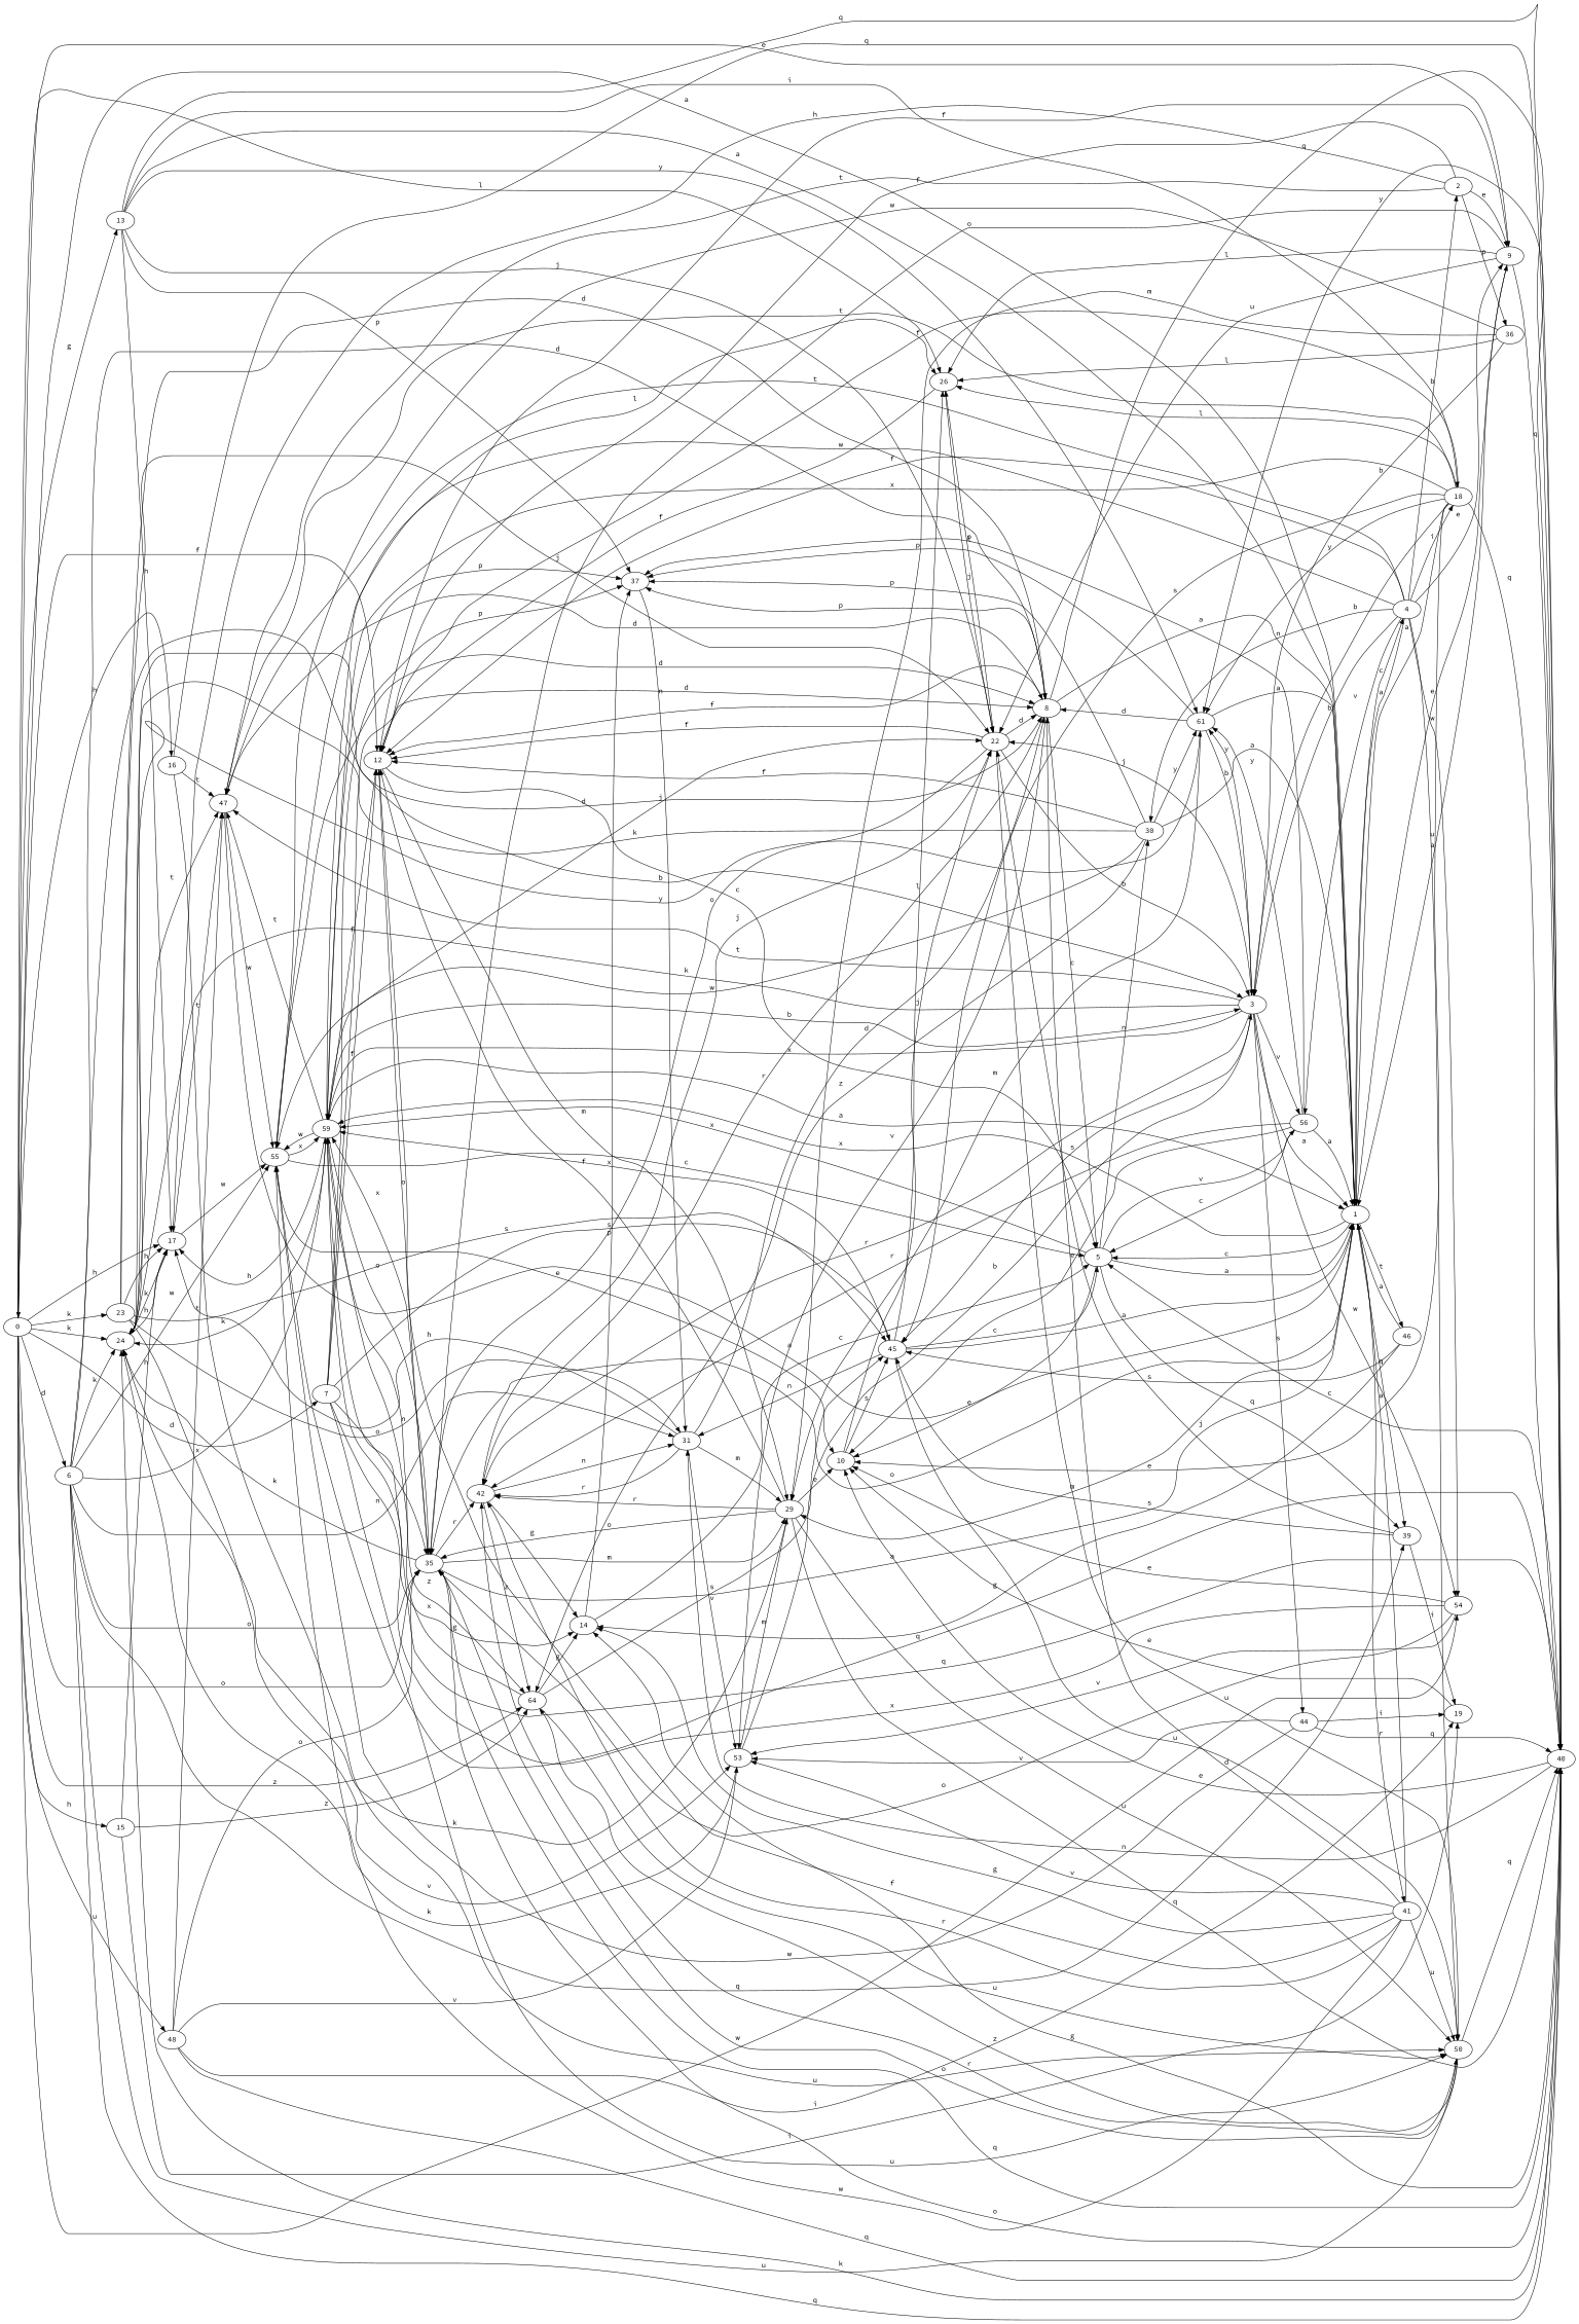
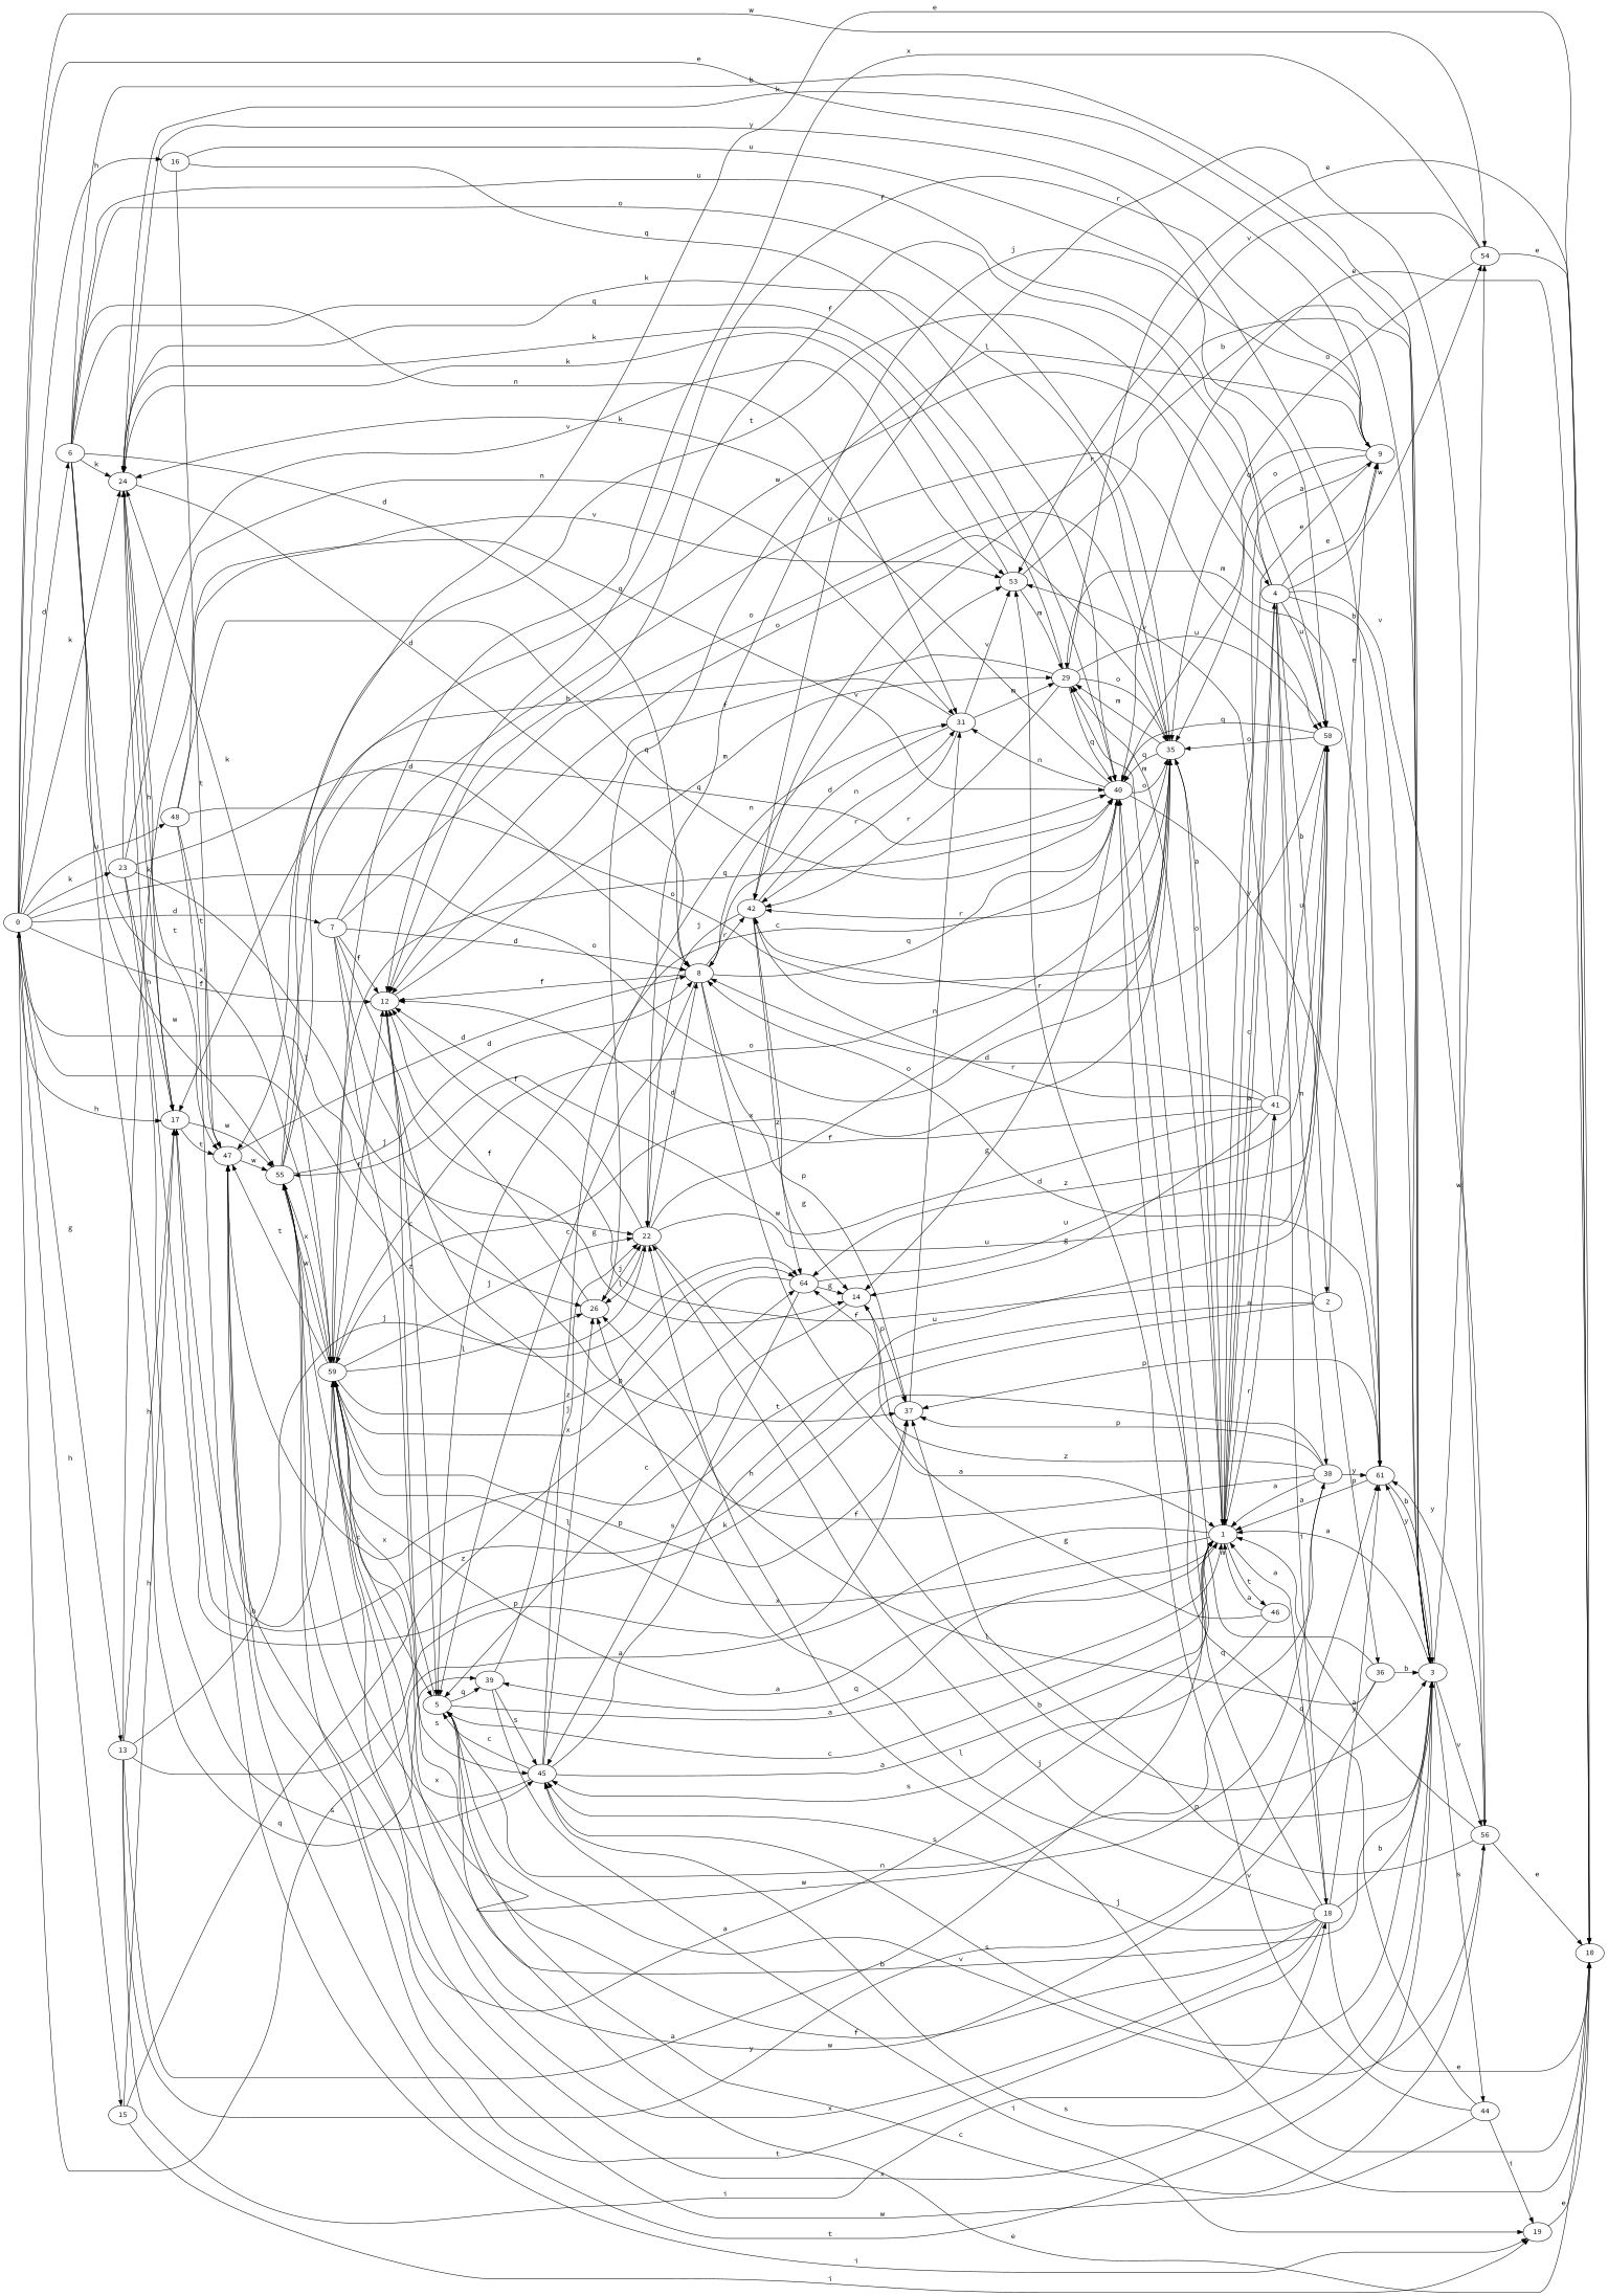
  strict digraph {
    fontname="Source Code Pro"
    rankdir=LR
    node [fontname="Source Code Pro"]
    edge [fontname="Source Code Pro"]
    0
    6
    7
    9
    12
    13
    15
    16
    17
    23
    24
    26
    35
    48
    54
    64
    39
    59
    3
    50
    55
    8
    31
    40
    45
    14
    37
    1
    22
    5
    29
    61
    18
    19
    47
    53
    42
    10
    4
    41
    46
    2
    n43 [label=56]
    30
    36
    44
    0 -> 6 [label=d]
    0 -> 7 [label=d]
    0 -> 9 [label=e]
    0 -> 12 [label=f]
    0 -> 13 [label=g]
    0 -> 15 [label=h]
    0 -> 16 [label=h]
    0 -> 17 [label=h]
    0 -> 23 [label=k]
    0 -> 24 [label=k]
    0 -> 26 [label=l]
    0 -> 35 [label=o]
    0 -> 48 [label=u]
    0 -> 54 [label=w]
    0 -> 64 [label=z]
    6 -> 24 [label=k]
    6 -> 35 [label=o]
    6 -> 39 [label=q]
    6 -> 59 [label=x]
    6 -> 3 [label=b]
    6 -> 50 [label=u]
    6 -> 55 [label=w]
    6 -> 8 [label=d]
    6 -> 31 [label=n]
    6 -> 40 [label=q]
    7 -> 12 [label=f]
    7 -> 35 [label=o]
    7 -> 50 [label=u]
    7 -> 8 [label=d]
    7 -> 45 [label=s]
    7 -> 14 [label=g]
    7 -> 37 [label=p]
    9 -> 12 [label=f]
    9 -> 26 [label=l]
    9 -> 35 [label=o]
    9 -> 40 [label=q]
    9 -> 1 [label=a]
-   9 -> 22 [label=u]
-   12 -> 35 [label=o]
+   9 -> 22 [label=j]
+   35 -> 12 [label=o]
    12 -> 5 [label=c]
    12 -> 29 [label=m]
    13 -> 17 [label=h]
    13 -> 40 [label=q]
    13 -> 37 [label=p]
    13 -> 1 [label=a]
    13 -> 22 [label=j]
    13 -> 61 [label=y]
    13 -> 18 [label=i]
    15 -> 17 [label=h]
    15 -> 64 [label=z]
    15 -> 19 [label=i]
    16 -> 50 [label=u]
    16 -> 40 [label=q]
    16 -> 47 [label=t]
    17 -> 24 [label=k]
    17 -> 55 [label=w]
    17 -> 47 [label=t]
    23 -> 17 [label=h]
    23 -> 8 [label=d]
    23 -> 31 [label=n]
    23 -> 45 [label=s]
    23 -> 22 [label=j]
    23 -> 53 [label=v]
    24 -> 17 [label=h]
    24 -> 8 [label=d]
    24 -> 61 [label=y]
    24 -> 47 [label=t]
    26 -> 12 [label=f]
    26 -> 22 [label=j]
    35 -> 24 [label=k]
    35 -> 59 [label=x]
    35 -> 40 [label=q]
    35 -> 1 [label=a]
    35 -> 29 [label=m]
    35 -> 42 [label=r]
    48 -> 35 [label=o]
    48 -> 40 [label=q]
    48 -> 19 [label=i]
    48 -> 47 [label=t]
    48 -> 53 [label=v]
    54 -> 35 [label=o]
    54 -> 59 [label=x]
    54 -> 53 [label=v]
    54 -> 10 [label=e]
    64 -> 59 [label=x]
    64 -> 50 [label=u]
    64 -> 45 [label=s]
    64 -> 14 [label=g]
    39 -> 45 [label=s]
    39 -> 22 [label=j]
    39 -> 19 [label=i]
    59 -> 12 [label=f]
    59 -> 17 [label=h]
    59 -> 24 [label=k]
    59 -> 26 [label=l]
    59 -> 35 [label=o]
    59 -> 64 [label=z]
    59 -> 3 [label=b]
    59 -> 55 [label=w]
    59 -> 40 [label=q]
    59 -> 37 [label=p]
    59 -> 1 [label=a]
    59 -> 22 [label=j]
    59 -> 47 [label=t]
    3 -> 24 [label=k]
    3 -> 54 [label=w]
    3 -> 59 [label=x]
    3 -> 45 [label=s]
    3 -> 1 [label=a]
    3 -> 22 [label=j]
    3 -> 61 [label=y]
    3 -> 47 [label=t]
    3 -> 42 [label=r]
    3 -> n43 [label=v]
    3 -> 44 [label=s]
    50 -> 35 [label=o]
    50 -> 64 [label=z]
    50 -> 40 [label=q]
    50 -> 42 [label=r]
    55 -> 59 [label=x]
    55 -> 8 [label=d]
    55 -> 40 [label=q]
    55 -> 5 [label=c]
    55 -> 10 [label=e]
    8 -> 12 [label=f]
    8 -> 40 [label=q]
    8 -> 37 [label=p]
    8 -> 1 [label=a]
    8 -> 5 [label=c]
    8 -> 53 [label=v]
    8 -> 42 [label=r]
    31 -> 17 [label=h]
    31 -> 8 [label=d]
    31 -> 29 [label=m]
    31 -> 53 [label=v]
    31 -> 42 [label=r]
    40 -> 24 [label=k]
    40 -> 35 [label=o]
    40 -> 31 [label=n]
    40 -> 14 [label=g]
    40 -> 5 [label=c]
    40 -> 61 [label=y]
    40 -> 10 [label=e]
    45 -> 26 [label=l]
    45 -> 59 [label=x]
    45 -> 50 [label=u]
    45 -> 31 [label=n]
    45 -> 1 [label=a]
    45 -> 5 [label=c]
    14 -> 37 [label=p]
    14 -> 5 [label=c]
    37 -> 31 [label=n]
    1 -> 0 [label=a]
    1 -> 9 [label=e]
    1 -> 35 [label=o]
    1 -> 39 [label=q]
    1 -> 59 [label=x]
    1 -> 5 [label=c]
    1 -> 29 [label=m]
    1 -> 4 [label=c]
    1 -> 41 [label=r]
    1 -> 46 [label=t]
    22 -> 12 [label=f]
    22 -> 26 [label=l]
    22 -> 35 [label=o]
    22 -> 3 [label=b]
    22 -> 50 [label=u]
    22 -> 8 [label=d]
    5 -> 39 [label=q]
    5 -> 59 [label=x]
    5 -> 1 [label=a]
    5 -> 10 [label=e]
    5 -> n43 [label=v]
    5 -> 30 [label=n]
    29 -> 12 [label=f]
    29 -> 24 [label=k]
    29 -> 35 [label=o]
    29 -> 50 [label=u]
    29 -> 40 [label=q]
    29 -> 42 [label=r]
    29 -> 10 [label=e]
    61 -> 3 [label=b]
    61 -> 8 [label=d]
    61 -> 37 [label=p]
    61 -> 1 [label=a]
    61 -> 29 [label=m]
    18 -> 12 [label=f]
    18 -> 26 [label=l]
    18 -> 59 [label=x]
    18 -> 3 [label=b]
    18 -> 40 [label=q]
    18 -> 45 [label=s]
    18 -> 1 [label=a]
    18 -> 61 [label=y]
    18 -> 47 [label=t]
    18 -> 10 [label=e]
    19 -> 10 [label=e]
    47 -> 55 [label=w]
    47 -> 8 [label=d]
    47 -> 1 [label=a]
    53 -> 24 [label=k]
    53 -> 3 [label=b]
    53 -> 29 [label=m]
    42 -> 64 [label=z]
    42 -> 31 [label=n]
    42 -> 14 [label=g]
    42 -> 22 [label=j]
    10 -> 45 [label=s]
    10 -> 22 [label=j]
    4 -> 9 [label=e]
    4 -> 12 [label=f]
    4 -> 54 [label=w]
    4 -> 3 [label=b]
    4 -> 50 [label=u]
-   4 -> 55 [label=w]
+   55 -> 4 [label=w]
    4 -> 1 [label=a]
    4 -> 18 [label=i]
    4 -> 47 [label=t]
    4 -> 2 [label=b]
    4 -> n43 [label=v]
    4 -> 30 [label=n]
    41 -> 12 [label=f]
    41 -> 50 [label=u]
    41 -> 55 [label=w]
    41 -> 8 [label=d]
    41 -> 14 [label=g]
    41 -> 1 [label=a]
    41 -> 53 [label=v]
    41 -> 42 [label=r]
    46 -> 45 [label=s]
    46 -> 14 [label=g]
    46 -> 1 [label=a]
    2 -> 9 [label=e]
    2 -> 12 [label=f]
    2 -> 17 [label=h]
    2 -> 47 [label=t]
    2 -> 36 [label=p]
    n43 -> 37 [label=p]
    n43 -> 1 [label=a]
    n43 -> 5 [label=c]
    n43 -> 61 [label=y]
    n43 -> 42 [label=r]
    n43 -> 10 [label=e]
    30 -> 12 [label=f]
    30 -> 24 [label=k]
    30 -> 64 [label=z]
    30 -> 55 [label=w]
    30 -> 37 [label=p]
    30 -> 1 [label=a]
    30 -> 61 [label=y]
    36 -> 26 [label=l]
    36 -> 3 [label=b]
    36 -> 55 [label=w]
    36 -> 29 [label=m]
    44 -> 55 [label=w]
    44 -> 40 [label=q]
    44 -> 19 [label=i]
    44 -> 53 [label=v]
  }
